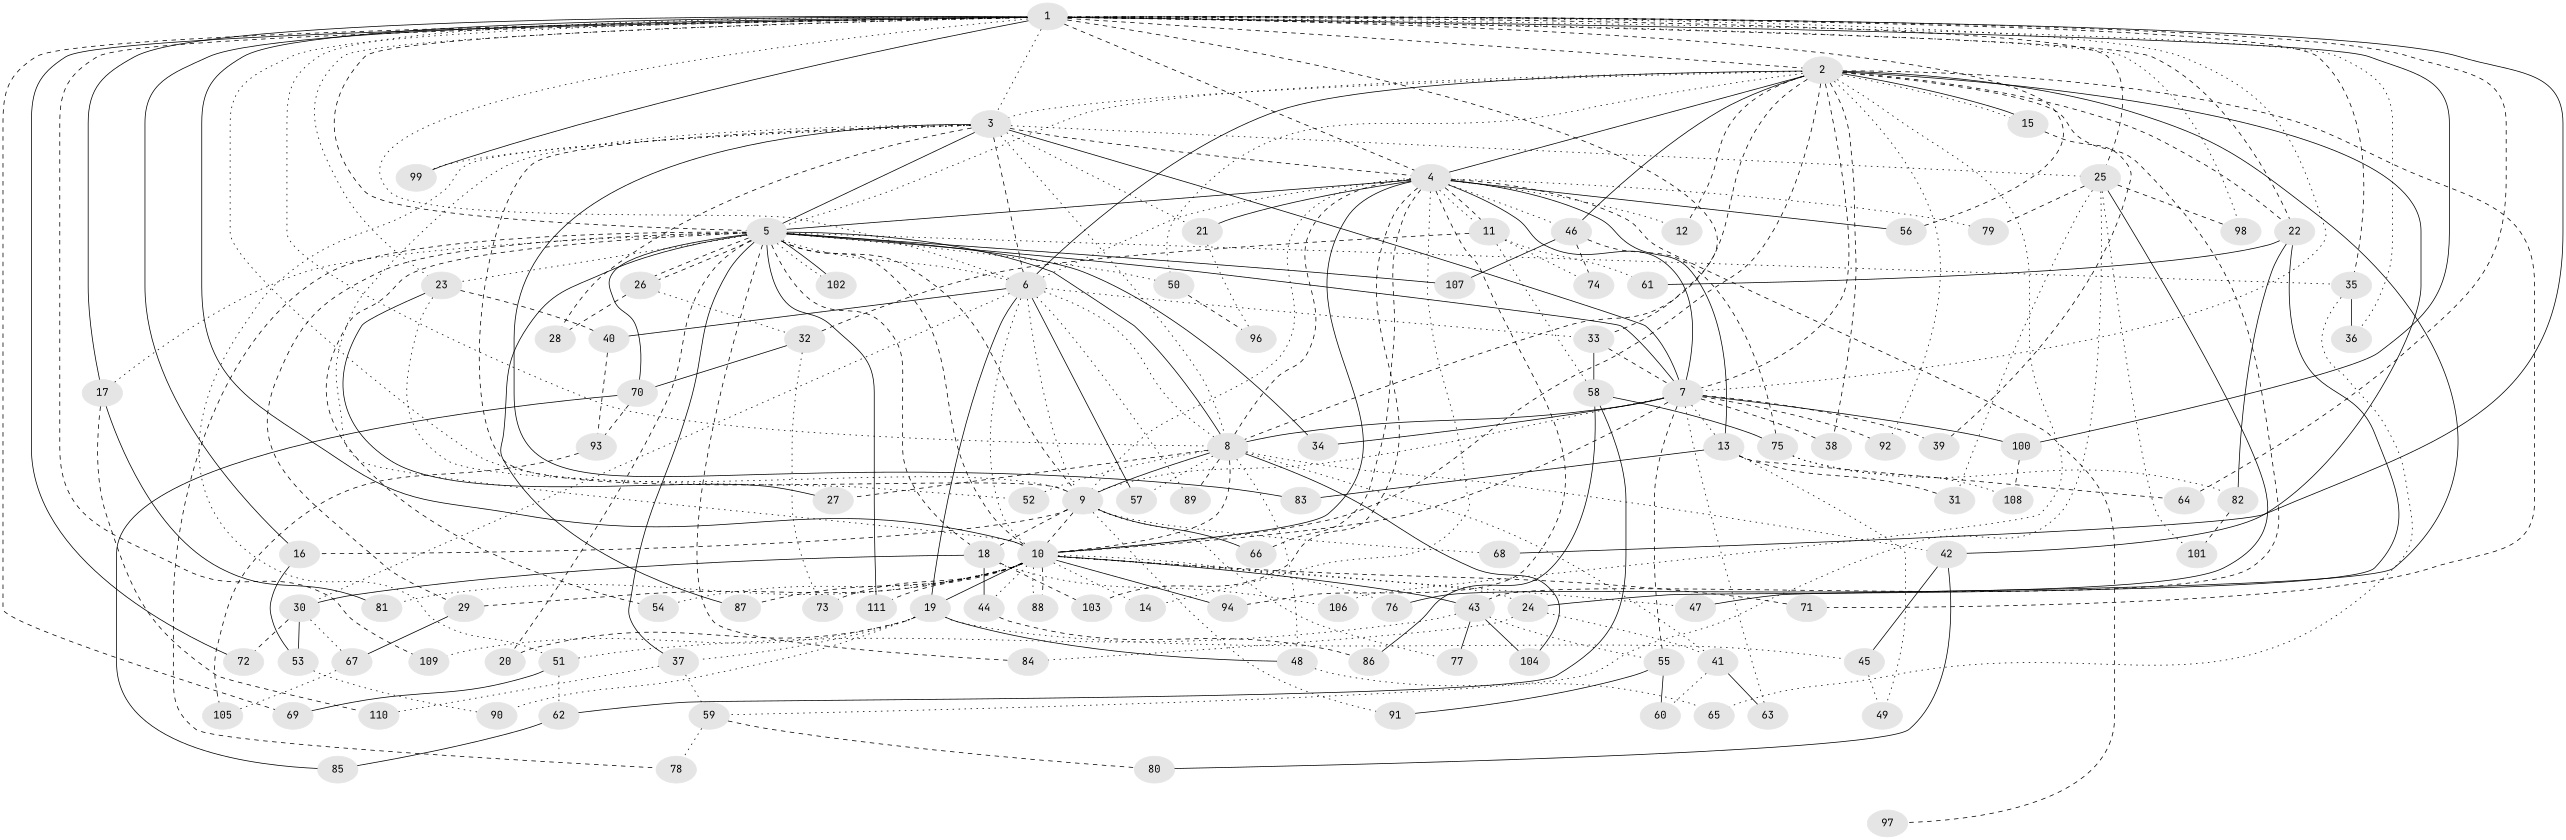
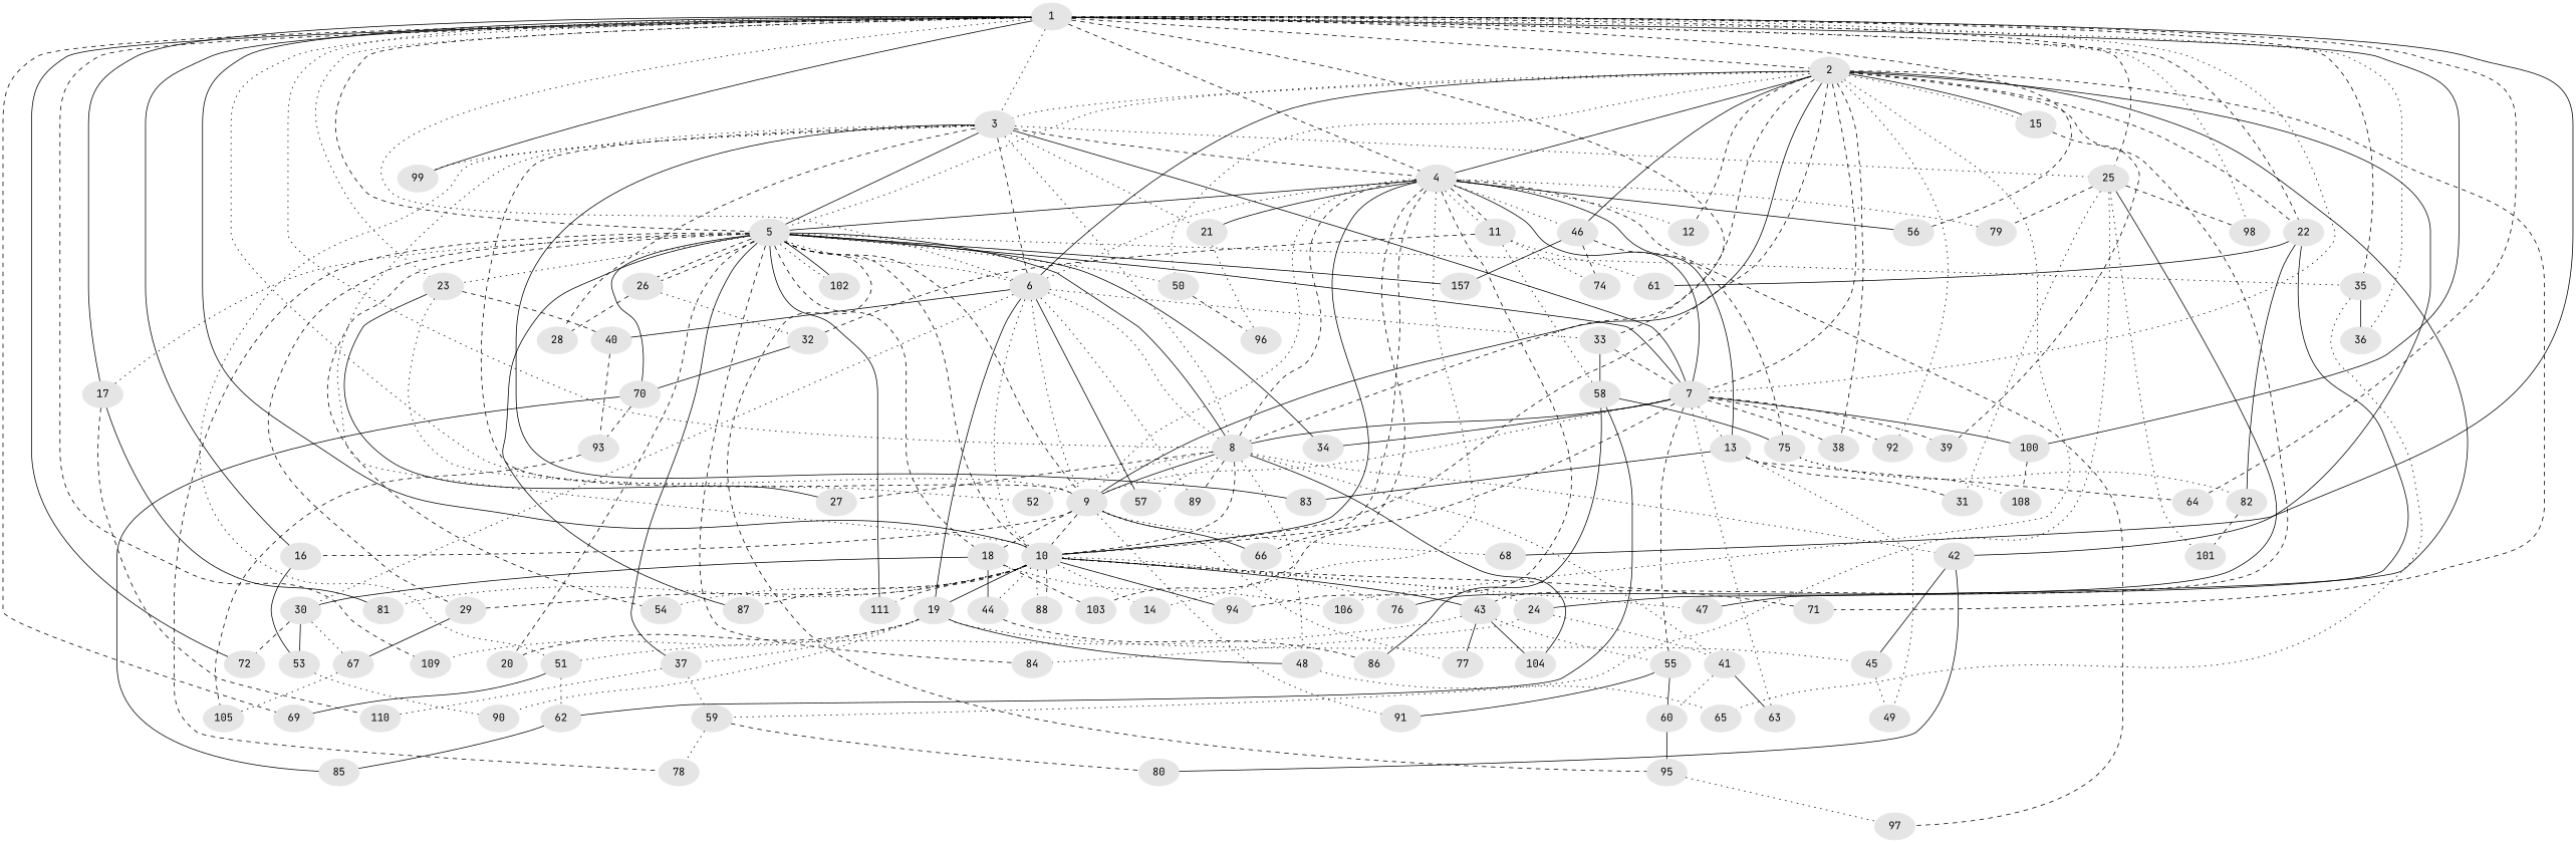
  graph {
    fontname="JetBrains Mono"
    node [color=gray90 fontname="JetBrains Mono" style=filled]
    edge [fontname="JetBrains Mono" style=dotted]
    1
    2
    3
    4
    5
    6
    7
    8
    9
    10
    16
    17
    22
    23
    25
    33
    35
    36
    56
    64
    68
    69
    72
    98
    99
    100
    109
    12
    15
    38
    42
    43
    46
    47
    50
    71
    92
    106
    21
    28
    51
    83
    11
    13
    14
    66
    79
    94
    97
    103
    18
    20
    26
    29
    34
    37
    54
    70
    78
    84
    87
+   95
    102
-   107
+   107 [label=157]
    111
    19
    30
    40
    57
    89
    39
    55
    63
    27
    41
    48
    52
    104
    77
    91
    24
    44
-   73
    76
    81
    88
    53
    110
    61
    82
    31
    59
    101
    58
    65
    108
    45
    80
    74
    75
    96
    62
    32
    49
    67
    93
    85
    90
    60
    86
    105
    1 -- 2 [style=dashed]
    1 -- 3
    1 -- 4 [style=dashed]
    1 -- 5 [style=dashed]
    1 -- 6
    1 -- 7
    1 -- 8
    1 -- 9
    1 -- 10 [style=solid]
    1 -- 16 [style=solid]
    1 -- 17 [style=solid]
    1 -- 22 [style=dashed]
    1 -- 23
    1 -- 25 [style=dashed]
    1 -- 33 [style=dashed]
    1 -- 35 [style=dashed]
    1 -- 36
    1 -- 56 [style=dashed]
    1 -- 64 [style=dashed]
    1 -- 68 [style=solid]
    1 -- 69 [style=dashed]
    1 -- 72 [style=solid]
    1 -- 98
    1 -- 99 [style=solid]
    1 -- 100 [style=solid]
    1 -- 109 [style=dashed]
    2 -- 3
    2 -- 4 [style=solid]
    2 -- 5
    2 -- 6 [style=solid]
    2 -- 7 [style=dashed]
    2 -- 8 [style=dashed]
+   2 -- 9 [style=solid]
    2 -- 10 [style=dashed]
    2 -- 22 [style=dashed]
    2 -- 12 [style=dashed]
    2 -- 15
    2 -- 15 [style=solid]
    2 -- 38 [style=dashed]
    2 -- 42 [style=solid]
    2 -- 43 [style=dashed]
    2 -- 46 [style=solid]
    2 -- 47 [style=solid]
    2 -- 50
    2 -- 71 [style=dashed]
    2 -- 92
    2 -- 106
    3 -- 4 [style=dashed]
    3 -- 5 [style=solid]
    3 -- 6 [style=dashed]
    3 -- 7 [style=solid]
    3 -- 8
    3 -- 9 [style=dashed]
    3 -- 10
    3 -- 25
    3 -- 99
    3 -- 21
    3 -- 28 [style=dashed]
    3 -- 51
    3 -- 83 [style=solid]
    4 -- 5 [style=solid]
    4 -- 6
    4 -- 7 [style=solid]
    4 -- 8 [style=dashed]
    4 -- 9
    4 -- 10 [style=solid]
    4 -- 56 [style=solid]
    4 -- 12
    4 -- 46
    4 -- 21 [style=solid]
    4 -- 11
    4 -- 11 [style=dashed]
    4 -- 13 [style=solid]
    4 -- 14
    4 -- 66 [style=dashed]
    4 -- 79
    4 -- 94 [style=dashed]
    4 -- 97 [style=dashed]
    4 -- 103 [style=dashed]
    5 -- 6
    5 -- 7 [style=solid]
    5 -- 8 [style=solid]
    5 -- 9 [style=dashed]
    5 -- 10 [style=dashed]
    5 -- 17
    5 -- 23
    5 -- 35
    5 -- 50
    5 -- 18 [style=dashed]
    5 -- 20 [style=dashed]
    5 -- 26 [style=dashed]
    5 -- 26 [style=dashed]
    5 -- 29 [style=dashed]
    5 -- 34 [style=solid]
    5 -- 37 [style=solid]
    5 -- 54 [style=dashed]
    5 -- 70 [style=solid]
    5 -- 78 [style=dashed]
    5 -- 84 [style=dashed]
    5 -- 87 [style=solid]
+   5 -- 95 [style=dashed]
    5 -- 102
    5 -- 102 [style=solid]
    5 -- 107 [style=solid]
    5 -- 111 [style=solid]
    6 -- 8
    6 -- 9
    6 -- 10
    6 -- 33
    6 -- 19 [style=solid]
    6 -- 30
    6 -- 40 [style=solid]
    6 -- 57 [style=solid]
    6 -- 89
    7 -- 8 [style=solid]
    7 -- 9
    7 -- 10 [style=dashed]
    7 -- 100 [style=solid]
    7 -- 38 [style=dashed]
    7 -- 92 [style=dashed]
    7 -- 13
    7 -- 34 [style=solid]
    7 -- 39 [style=dashed]
    7 -- 55 [style=dashed]
    7 -- 63
    8 -- 9 [style=solid]
    8 -- 10 [style=dashed]
    8 -- 42
    8 -- 57
    8 -- 89 [style=dashed]
    8 -- 27 [style=dashed]
    8 -- 41
    8 -- 48
    8 -- 52
    8 -- 104 [style=solid]
    9 -- 10 [style=dashed]
    9 -- 16 [style=dashed]
    9 -- 68
    9 -- 66 [style=solid]
    9 -- 18 [style=dashed]
    9 -- 77
    9 -- 91
    10 -- 43 [style=solid]
    10 -- 47
    10 -- 71 [style=dashed]
    10 -- 14
    10 -- 94 [style=solid]
    10 -- 29 [style=dashed]
    10 -- 54
    10 -- 87 [style=dashed]
    10 -- 111 [style=dashed]
    10 -- 19 [style=solid]
    10 -- 24
    10 -- 44
-   10 -- 73 [style=dashed]
    10 -- 76
    10 -- 81
    10 -- 88
    10 -- 88 [style=dashed]
    16 -- 53 [style=solid]
    17 -- 81 [style=solid]
    17 -- 110 [style=dashed]
    22 -- 24 [style=solid]
    22 -- 61 [style=solid]
    22 -- 82 [style=solid]
    23 -- 40 [style=dashed]
    23 -- 27 [style=solid]
    23 -- 52
    25 -- 98 [style=dashed]
    25 -- 79 [style=dashed]
    25 -- 76 [style=solid]
    25 -- 31
    25 -- 59
    25 -- 101
    33 -- 7 [style=dashed]
    33 -- 58 [style=solid]
    35 -- 36 [style=solid]
    35 -- 65
    100 -- 108 [style=dashed]
    15 -- 39 [style=dashed]
    42 -- 45 [style=solid]
    42 -- 80 [style=solid]
    43 -- 51
    43 -- 55
    43 -- 104 [style=solid]
    43 -- 77 [style=solid]
    46 -- 107 [style=solid]
    46 -- 74 [style=dashed]
    46 -- 75 [style=dashed]
    50 -- 96 [style=dashed]
    21 -- 96
    51 -- 69 [style=solid]
    51 -- 62
    11 -- 61
    11 -- 58
    11 -- 74
    11 -- 32 [style=dashed]
    13 -- 64 [style=dashed]
    13 -- 83 [style=solid]
    13 -- 31 [style=dashed]
    13 -- 49
    18 -- 106
    18 -- 103 [style=dashed]
    18 -- 30 [style=solid]
    18 -- 44 [style=solid]
    26 -- 28 [style=dashed]
    26 -- 32
    29 -- 67 [style=solid]
    37 -- 110
    37 -- 59
    70 -- 93 [style=dashed]
    70 -- 85 [style=solid]
+   95 -- 97
    19 -- 109
    19 -- 20 [style=dashed]
    19 -- 37
    19 -- 48 [style=solid]
    19 -- 45
    19 -- 90
    30 -- 72 [style=dashed]
    30 -- 53 [style=solid]
    30 -- 67
    40 -- 93 [style=dashed]
    55 -- 91 [style=solid]
    55 -- 60 [style=solid]
    41 -- 63 [style=solid]
    41 -- 60
    48 -- 65
    24 -- 84
    24 -- 41
    44 -- 86 [style=dashed]
    53 -- 90
    82 -- 101 [style=dashed]
    59 -- 78
    59 -- 80 [style=dashed]
    58 -- 75 [style=solid]
    58 -- 62 [style=solid]
    58 -- 86 [style=solid]
    45 -- 49
    75 -- 82
    75 -- 108
    62 -- 85 [style=solid]
    32 -- 70 [style=solid]
-   32 -- 73
    67 -- 105
    93 -- 105 [style=dashed]
+   60 -- 95 [style=solid]
  }
